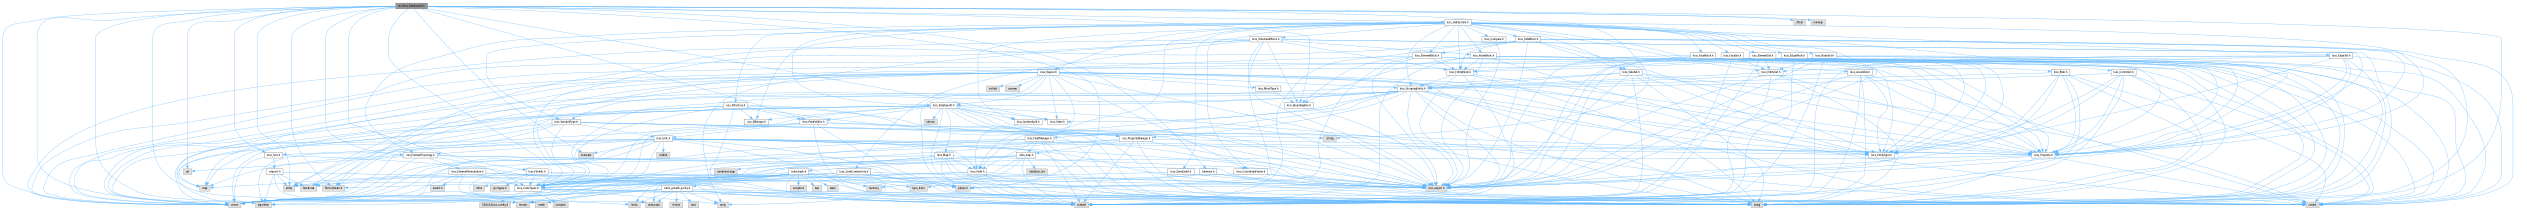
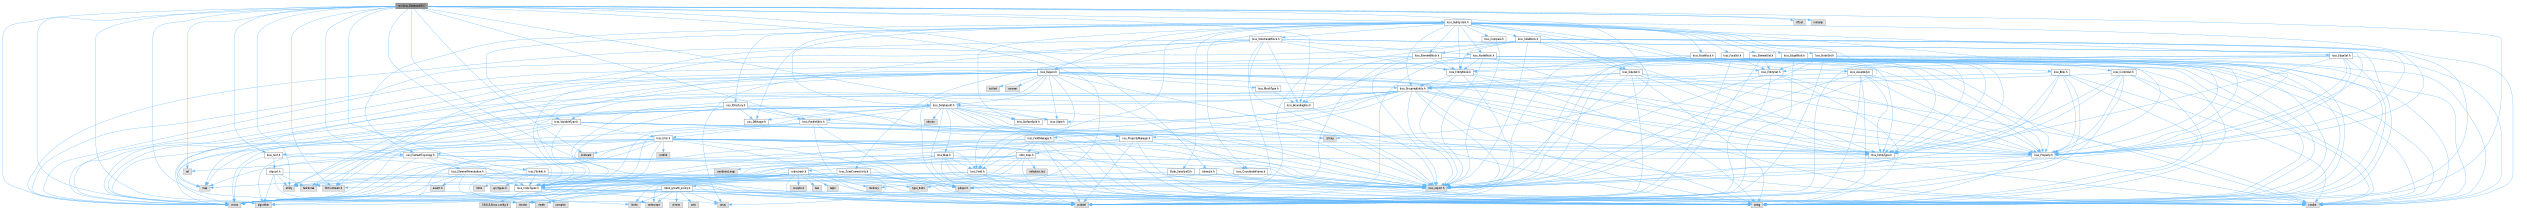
  digraph {
    fontname="Roboto Condensed"
    node [color=grey40 fillcolor=white fontname="Roboto Condensed" fontsize=10 shape=box style=filled]
    edge [color=steelblue1 fontname="Roboto Condensed" fontsize=10 labelfontname=Helvetica labelfontsize=10 style=solid]
    n1 [color=gray40 fillcolor=grey60 fontcolor=black height=0.2 label="src/Ioss_DatabaseIO.C" width=0.4]
    n2 [height=0.2 label="Ioss_BoundingBox.h" width=0.4]
    n3 [height=0.2 label="Ioss_CodeTypes.h" width=0.4]
    n4 [color=grey60 fillcolor="#E0E0E0" height=0.2 label=cstddef width=0.4]
    n5 [color=grey60 fillcolor="#E0E0E0" height=0.2 label=string width=0.4]
    n6 [color=grey60 fillcolor="#E0E0E0" height=0.2 label=vector width=0.4]
    n7 [height=0.2 label="Ioss_ElementTopology.h" width=0.4]
    n8 [color=grey60 fillcolor="#E0E0E0" height=0.2 label=set width=0.4]
    n9 [height=0.2 label="Ioss_FileInfo.h" width=0.4]
    n10 [height=0.2 label="Ioss_ParallelUtils.h" width=0.4]
    n11 [height=0.2 label="Ioss_Sort.h" width=0.4]
    n12 [color=grey60 fillcolor="#E0E0E0" height=0.2 label=algorithm width=0.4]
    n13 [color=grey60 fillcolor="#E0E0E0" height=0.2 label=iterator width=0.4]
    n14 [color=grey60 fillcolor="#E0E0E0" height=0.2 label=utility width=0.4]
    n15 [color=grey60 fillcolor="#E0E0E0" height=0.2 label=pdqsort width=0.4]
    n16 [color=grey60 fillcolor="#E0E0E0" height=0.2 label=cmath width=0.4]
    n17 [color=grey60 fillcolor="#E0E0E0" height=0.2 label=iostream width=0.4]
    n18 [height=0.2 label="Ioss_State.h" width=0.4]
    n19 [height=0.2 label="Ioss_SubSystem.h" width=0.4]
    n20 [color=grey60 fillcolor="#E0E0E0" height=0.2 label=cstring width=0.4]
    n21 [color=grey60 fillcolor="#E0E0E0" height=0.2 label="fmt/ostream.h" width=0.4]
    n22 [color=grey60 fillcolor="#E0E0E0" height=0.2 label=cfloat width=0.4]
    n23 [color=grey60 fillcolor="#E0E0E0" height=0.2 label=iomanip width=0.4]
    n24 [height=0.2 label="tokenize.h" width=0.4]
    n25 [color=grey60 fillcolor="#E0E0E0" height=0.2 label="ioss_export.h" width=0.4]
    n26 [color=grey60 fillcolor="#E0E0E0" height=0.2 label=array width=0.4]
    n27 [color=grey60 fillcolor="#E0E0E0" height=0.2 label=cstdint width=0.4]
    n28 [color=grey60 fillcolor="#E0E0E0" height=0.2 label="SEACASIoss_config.h" width=0.4]
    n29 [color=grey60 fillcolor="#E0E0E0" height=0.2 label=complex width=0.4]
    n30 [height=0.2 label="Ioss_ElementPermutation.h" width=0.4]
    n31 [color=grey60 fillcolor="#E0E0E0" height=0.2 label=map width=0.4]
    n32 [color=grey60 fillcolor="#E0E0E0" height=0.2 label=ctime width=0.4]
    n33 [color=grey60 fillcolor="#E0E0E0" height=0.2 label="sys/types.h" width=0.4]
    n34 [height=0.2 label="Ioss_Utils.h" width=0.4]
    n35 [height=0.2 label="pdqsort.h" width=0.4]
    n36 [height=0.2 label="Ioss_Field.h" width=0.4]
    n37 [height=0.2 label="Ioss_Property.h" width=0.4]
    n38 [height=0.2 label="Ioss_Assembly.h" width=0.4]
    n39 [height=0.2 label="Ioss_GroupingEntity.h" width=0.4]
    n40 [height=0.2 label="Ioss_DatabaseIO.h" width=0.4]
    n41 [height=0.2 label="Ioss_DBUsage.h" width=0.4]
    n42 [height=0.2 label="Ioss_SurfaceSplit.h" width=0.4]
    n43 [height=0.2 label="Ioss_VariableType.h" width=0.4]
    n44 [height=0.2 label="Ioss_Blob.h" width=0.4]
    n45 [height=0.2 label="Ioss_CommSet.h" width=0.4]
    n46 [height=0.2 label="Ioss_Compare.h" width=0.4]
    n47 [height=0.2 label="Ioss_CoordinateFrame.h" width=0.4]
    n48 [height=0.2 label="Ioss_EdgeBlock.h" width=0.4]
    n49 [height=0.2 label="Ioss_EntityBlock.h" width=0.4]
    n50 [height=0.2 label="Ioss_EdgeSet.h" width=0.4]
    n51 [height=0.2 label="Ioss_EntitySet.h" width=0.4]
    n52 [height=0.2 label="Ioss_ElementBlock.h" width=0.4]
    n53 [height=0.2 label="Ioss_ElementSet.h" width=0.4]
    n54 [height=0.2 label="Ioss_FaceBlock.h" width=0.4]
    n55 [height=0.2 label="Ioss_FaceSet.h" width=0.4]
    n56 [height=0.2 label="Ioss_IOFactory.h" width=0.4]
    n57 [height=0.2 label="Ioss_NodeBlock.h" width=0.4]
    n58 [height=0.2 label="Ioss_NodeSet.h" width=0.4]
    n59 [height=0.2 label="Ioss_Region.h" width=0.4]
-   n60 [height=0.2 label="Ioss_SerializeIO.h" width=0.4]
+   n60 [height=0.2 label="State_SerializeIO.h" width=0.4]
    n61 [height=0.2 label="Ioss_SideBlock.h" width=0.4]
    n62 [height=0.2 label="Ioss_SideSet.h" width=0.4]
    n63 [height=0.2 label="Ioss_StructuredBlock.h" width=0.4]
    n64 [color=grey60 fillcolor="#E0E0E0" height=0.2 label="assert.h" width=0.4]
    n65 [color=grey60 fillcolor="#E0E0E0" height=0.2 label=limits width=0.4]
    n66 [height=0.2 label="Ioss_EntityType.h" width=0.4]
    n67 [color=grey60 fillcolor="#E0E0E0" height=0.2 label=cstdlib width=0.4]
    n68 [color=grey60 fillcolor="#E0E0E0" height=0.2 label=stdexcept width=0.4]
    n69 [color=grey60 fillcolor="#E0E0E0" height=0.2 label=functional width=0.4]
    n70 [height=0.2 label="Ioss_PropertyManager.h" width=0.4]
    n71 [height=0.2 label="Ioss_FieldManager.h" width=0.4]
    n72 [height=0.2 label="Ioss_Map.h" width=0.4]
    n73 [color=grey60 fillcolor="#E0E0E0" height=0.2 label=chrono width=0.4]
    n74 [height=0.2 label="Ioss_MeshType.h" width=0.4]
    n75 [color=grey60 fillcolor="#E0E0E0" height=0.2 label=iosfwd width=0.4]
    n76 [color=grey60 fillcolor="#E0E0E0" height=0.2 label=sstream width=0.4]
    n77 [height=0.2 label="Ioss_ZoneConnectivity.h" width=0.4]
    n78 [height=0.2 label="robin_map.h" width=0.4]
    n79 [color=grey60 fillcolor="#E0E0E0" height=0.2 label=unordered_map width=0.4]
    n80 [color=grey60 fillcolor="#E0E0E0" height=0.2 label=initializer_list width=0.4]
    n81 [color=grey60 fillcolor="#E0E0E0" height=0.2 label=memory width=0.4]
    n82 [color=grey60 fillcolor="#E0E0E0" height=0.2 label=type_traits width=0.4]
    n83 [height=0.2 label="robin_hash.h" width=0.4]
    n84 [color=grey60 fillcolor="#E0E0E0" height=0.2 label=exception width=0.4]
    n85 [color=grey60 fillcolor="#E0E0E0" height=0.2 label=new width=0.4]
    n86 [color=grey60 fillcolor="#E0E0E0" height=0.2 label=tuple width=0.4]
    n87 [height=0.2 label="robin_growth_policy.h" width=0.4]
    n88 [color=grey60 fillcolor="#E0E0E0" height=0.2 label=climits width=0.4]
    n89 [color=grey60 fillcolor="#E0E0E0" height=0.2 label=ratio width=0.4]
    n1 -> n2
    n1 -> n3
-   n56 -> n4
+   n1 -> n4
    n1 -> n5
    n1 -> n6
    n1 -> n7
    n1 -> n8
    n1 -> n9
    n1 -> n10
    n1 -> n11
    n1 -> n12
    n1 -> n13
    n1 -> n14
    n1 -> n15
    n1 -> n16
    n1 -> n17
    n1 -> n18
    n1 -> n19
    n1 -> n20
    n1 -> n21
    n1 -> n22
    n1 -> n23
    n1 -> n24
    n2 -> n25
    n3 -> n4
    n3 -> n5
    n3 -> n6
    n3 -> n26
    n3 -> n27
    n3 -> n28
    n3 -> n29
    n7 -> n3
    n7 -> n5
    n7 -> n6
    n7 -> n8
    n7 -> n25
    n7 -> n30
    n7 -> n31
    n9 -> n3
    n9 -> n5
    n9 -> n25
    n9 -> n32
    n9 -> n33
    n10 -> n3
    n10 -> n4
    n10 -> n5
    n10 -> n6
    n10 -> n15
    n10 -> n25
    n10 -> n34
    n11 -> n4
    n11 -> n6
    n11 -> n35
    n19 -> n7
    n19 -> n36
    n19 -> n37
    n19 -> n38
    n19 -> n39
    n19 -> n40
    n19 -> n41
    n19 -> n42
    n19 -> n43
    n19 -> n44
    n19 -> n45
    n19 -> n46
    n19 -> n47
    n19 -> n48
    n19 -> n49
    n19 -> n50
    n19 -> n51
    n19 -> n52
    n19 -> n53
    n19 -> n54
    n19 -> n55
    n19 -> n56
    n19 -> n57
    n19 -> n58
    n19 -> n59
    n19 -> n60
    n19 -> n61
    n19 -> n62
    n19 -> n63
    n24 -> n5
    n24 -> n6
    n24 -> n25
    n30 -> n3
    n30 -> n5
    n30 -> n6
    n30 -> n25
    n30 -> n31
    n30 -> n64
    n30 -> n65
    n34 -> n3
    n34 -> n4
    n34 -> n5
    n34 -> n6
    n34 -> n7
    n34 -> n11
    n34 -> n12
    n34 -> n15
    n34 -> n16
    n34 -> n17
    n34 -> n25
    n34 -> n27
    n34 -> n36
    n34 -> n37
    n34 -> n66
    n34 -> n67
    n34 -> n68
    n35 -> n4
    n35 -> n12
    n35 -> n13
    n35 -> n14
    n35 -> n69
    n36 -> n3
    n36 -> n4
    n36 -> n5
    n36 -> n6
    n36 -> n25
    n37 -> n5
    n37 -> n6
    n37 -> n25
    n37 -> n27
    n38 -> n4
    n38 -> n5
    n38 -> n25
    n38 -> n27
    n38 -> n37
    n38 -> n39
    n38 -> n66
    n39 -> n3
    n39 -> n4
    n39 -> n5
    n39 -> n6
    n39 -> n18
    n39 -> n25
    n39 -> n27
    n39 -> n36
    n39 -> n37
    n39 -> n40
    n39 -> n43
    n39 -> n66
    n39 -> n70
    n39 -> n71
    n40 -> n3
    n40 -> n4
    n40 -> n5
    n40 -> n6
    n40 -> n10
    n40 -> n14
    n40 -> n18
    n40 -> n25
    n40 -> n27
    n40 -> n31
    n40 -> n41
    n40 -> n42
    n40 -> n66
    n40 -> n70
    n40 -> n72
    n40 -> n73
    n43 -> n3
    n43 -> n5
    n43 -> n6
    n43 -> n20
    n43 -> n25
    n43 -> n31
    n43 -> n34
    n43 -> n69
    n44 -> n4
    n44 -> n5
    n44 -> n25
    n44 -> n27
    n44 -> n37
    n44 -> n39
    n44 -> n66
    n45 -> n4
    n45 -> n5
    n45 -> n25
    n45 -> n27
    n45 -> n37
    n45 -> n39
    n45 -> n66
    n46 -> n25
    n47 -> n6
    n47 -> n25
    n47 -> n27
    n48 -> n4
    n48 -> n5
    n48 -> n25
    n48 -> n27
    n48 -> n37
    n48 -> n49
    n48 -> n66
    n49 -> n4
    n49 -> n5
    n49 -> n25
    n49 -> n37
    n49 -> n39
    n50 -> n4
    n50 -> n5
    n50 -> n6
    n50 -> n25
    n50 -> n27
    n50 -> n37
    n50 -> n51
    n50 -> n66
    n51 -> n4
    n51 -> n5
    n51 -> n25
    n51 -> n37
    n51 -> n39
    n52 -> n2
    n52 -> n3
    n52 -> n5
    n52 -> n15
    n52 -> n25
    n52 -> n37
    n52 -> n49
    n53 -> n4
    n53 -> n5
    n53 -> n6
    n53 -> n25
    n53 -> n27
    n53 -> n37
    n53 -> n51
    n53 -> n66
    n54 -> n4
    n54 -> n5
    n54 -> n25
    n54 -> n27
    n54 -> n37
    n54 -> n49
    n54 -> n66
    n55 -> n4
    n55 -> n5
    n55 -> n6
    n55 -> n25
    n55 -> n27
    n55 -> n37
    n55 -> n51
    n55 -> n66
    n56 -> n3
    n56 -> n5
    n56 -> n6
    n56 -> n10
    n56 -> n25
    n56 -> n31
    n56 -> n41
    n56 -> n70
    n57 -> n2
    n57 -> n4
    n57 -> n5
    n57 -> n25
    n57 -> n27
    n57 -> n37
    n57 -> n49
    n57 -> n66
    n58 -> n4
    n58 -> n5
    n58 -> n25
    n58 -> n27
    n58 -> n37
    n58 -> n51
    n58 -> n66
    n59 -> n4
    n59 -> n5
    n59 -> n6
    n59 -> n14
    n59 -> n18
    n59 -> n21
    n59 -> n25
    n59 -> n27
    n59 -> n31
    n59 -> n36
    n59 -> n37
    n59 -> n39
    n59 -> n40
    n59 -> n47
    n59 -> n66
    n59 -> n69
    n59 -> n74
    n59 -> n75
    n59 -> n76
    n60 -> n3
    n60 -> n25
    n61 -> n4
    n61 -> n5
    n61 -> n6
    n61 -> n25
    n61 -> n27
    n61 -> n37
    n61 -> n49
    n61 -> n52
    n61 -> n62
    n61 -> n66
    n62 -> n4
    n62 -> n5
    n62 -> n6
    n62 -> n25
    n62 -> n27
    n62 -> n37
    n62 -> n39
    n62 -> n66
    n63 -> n2
    n63 -> n3
    n63 -> n5
    n63 -> n15
    n63 -> n21
    n63 -> n25
    n63 -> n26
    n63 -> n37
    n63 -> n49
    n63 -> n57
    n63 -> n77
    n70 -> n3
    n70 -> n4
    n70 -> n5
    n70 -> n6
    n70 -> n25
    n70 -> n37
    n70 -> n78
    n71 -> n3
    n71 -> n4
    n71 -> n5
    n71 -> n6
    n71 -> n25
    n71 -> n36
    n71 -> n78
    n72 -> n3
    n72 -> n4
    n72 -> n5
    n72 -> n6
    n72 -> n25
    n72 -> n27
    n72 -> n36
    n72 -> n79
    n74 -> n2
    n77 -> n3
    n77 -> n5
    n77 -> n15
    n77 -> n21
    n77 -> n25
    n77 -> n26
    n78 -> n4
    n78 -> n14
    n78 -> n69
    n78 -> n80
    n78 -> n81
    n78 -> n82
    n78 -> n83
    n83 -> n4
    n83 -> n6
    n83 -> n12
    n83 -> n13
    n83 -> n14
    n83 -> n15
    n83 -> n16
    n83 -> n27
    n83 -> n65
    n83 -> n68
    n83 -> n81
    n83 -> n82
    n83 -> n84
    n83 -> n85
    n83 -> n86
    n83 -> n87
    n87 -> n4
    n87 -> n12
    n87 -> n13
    n87 -> n16
    n87 -> n26
    n87 -> n27
    n87 -> n65
    n87 -> n68
    n87 -> n88
    n87 -> n89
  }
